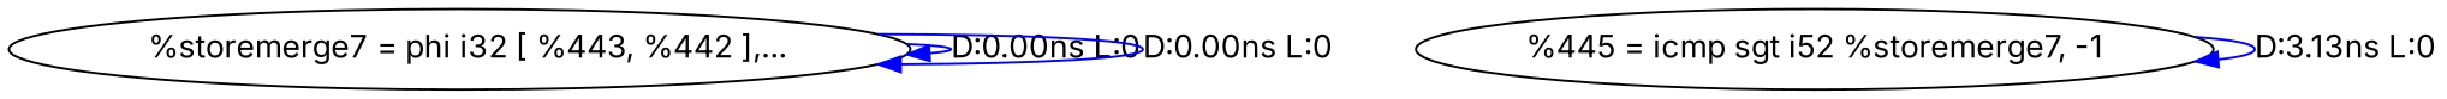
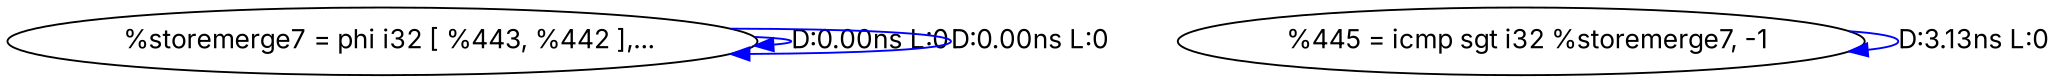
  digraph {
    fontname=Inter
    node [fontname=Inter]
    edge [color=blue fontname=Inter]
    n1 [label="  %storemerge7 = phi i32 [ %443, %442 ],..."]
-   n2 [label="%445 = icmp sgt i52 %storemerge7, -1"]
+   n2 [label="  %445 = icmp sgt i32 %storemerge7, -1"]
    n1 -> n1 [label="D:0.00ns L:0"]
    n1 -> n1 [label="D:0.00ns L:0"]
    n2 -> n2 [label="D:3.13ns L:0"]
  }
